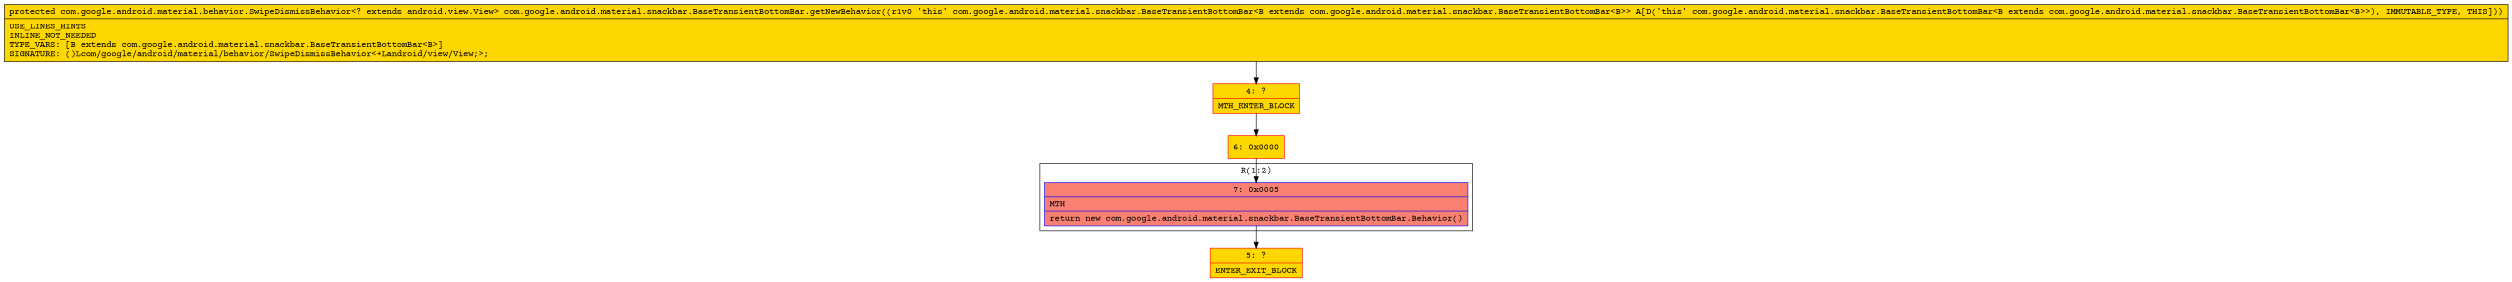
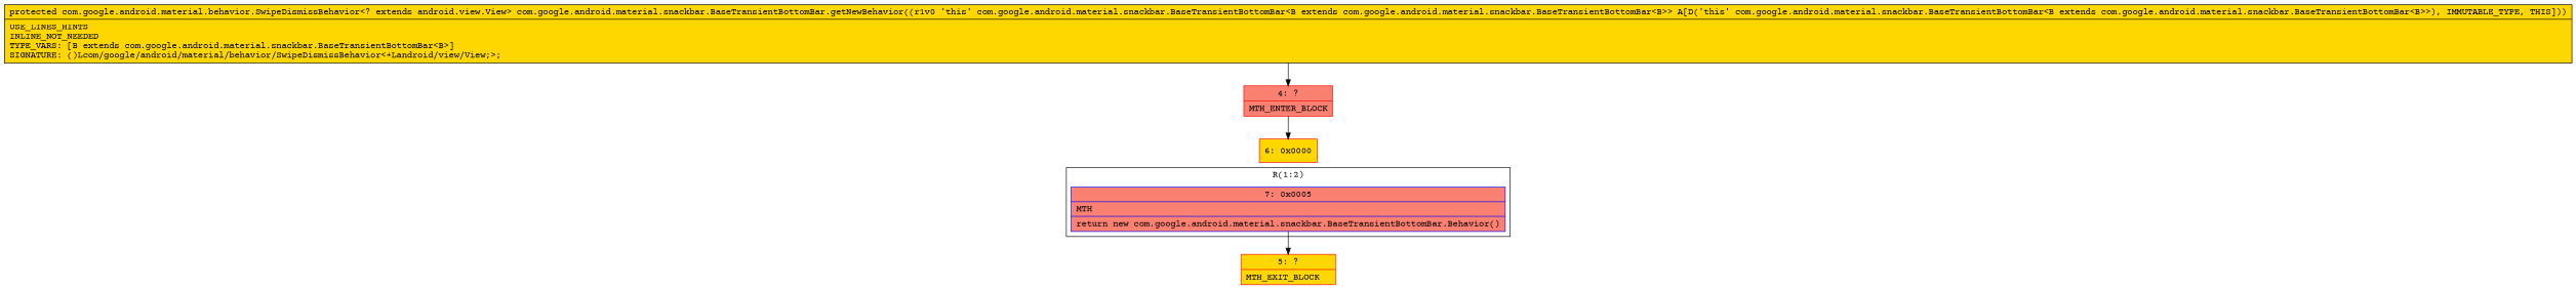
  digraph {
    fontname="Courier Prime"
    node [color=red fillcolor=gold fontname="Courier Prime" shape=record style=filled]
    edge [color=black fontname="Courier Prime"]
    n1 [color=blue fillcolor=salmon label="{7\:\ 0x0005|MTH\l|return new com.google.android.material.snackbar.BaseTransientBottomBar.Behavior()\l}"]
-   n2 [label="{5\:\ ?|ENTER_EXIT_BLOCK\l}"]
-   n3 [label="{4\:\ ?|MTH_ENTER_BLOCK\l}"]
+   n2 [label="{5\:\ ?|MTH_EXIT_BLOCK\l}"]
+   n3 [fillcolor=salmon label="{4\:\ ?|MTH_ENTER_BLOCK\l}"]
    n4 [label="{6\:\ 0x0000}"]
    n5 [label="{protected com.google.android.material.behavior.SwipeDismissBehavior\<? extends android.view.View\> com.google.android.material.snackbar.BaseTransientBottomBar.getNewBehavior((r1v0 'this' com.google.android.material.snackbar.BaseTransientBottomBar\<B extends com.google.android.material.snackbar.BaseTransientBottomBar\<B\>\> A[D('this' com.google.android.material.snackbar.BaseTransientBottomBar\<B extends com.google.android.material.snackbar.BaseTransientBottomBar\<B\>\>), IMMUTABLE_TYPE, THIS]))  | USE_LINES_HINTS\lINLINE_NOT_NEEDED\lTYPE_VARS: [B extends com.google.android.material.snackbar.BaseTransientBottomBar\<B\>]\lSIGNATURE: ()Lcom\/google\/android\/material\/behavior\/SwipeDismissBehavior\<+Landroid\/view\/View;\>;\l}" color=""]
    subgraph cluster_1 {
      label="R(1:2)"
      n1
    }
    n1 -> n2
    n3 -> n4
-   n4 -> n1
    n5 -> n3
  }
